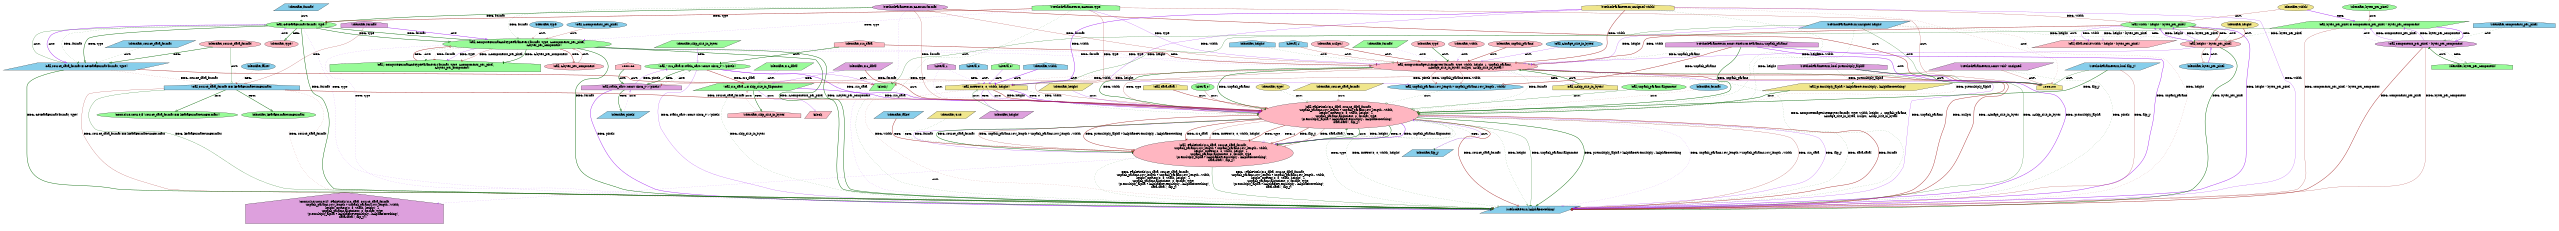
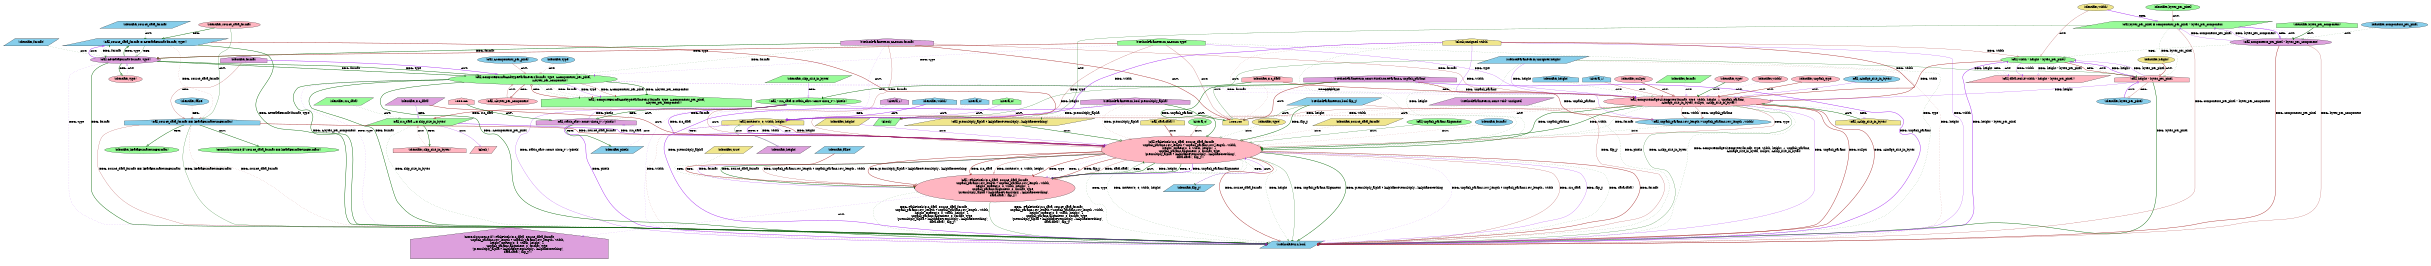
  digraph {
    node [fillcolor=skyblue shape=ellipse style=filled]
    edge [arrowhead=tee color=darkgreen style=bold]
    n1 [fillcolor=lightpink label="(Call,PackPixels(src_data, source_data_format,\n                  unpack_params.row_length ? unpack_params.row_length : width,\n                  height, IntRect(0, 0, width, height), 1,\n                  unpack_params.alignment, 0, format, type,\n                   (premultiply_alpha ? kAlphaDoPremultiply : kAlphaDoNothing),\n                   data.data(), flip_y))"]
    n2 [fillcolor=lightpink label="(Call,!PackPixels(src_data, source_data_format,\n                  unpack_params.row_length ? unpack_params.row_length : width,\n                  height, IntRect(0, 0, width, height), 1,\n                  unpack_params.alignment, 0, format, type,\n                   (premultiply_alpha ? kAlphaDoPremultiply : kAlphaDoNothing),\n                   data.data(), flip_y))"]
-   n3 [label="(MethodReturn,kAlphaDoNothing)" shape=parallelogram]
+   n3 [label="(MethodReturn,bool)" shape=parallelogram]
    n4 [label="(Identifier,flip_y)" shape=parallelogram]
    n5 [fillcolor=plum label="(ControlStructure,if (!PackPixels(src_data, source_data_format,\n                  unpack_params.row_length ? unpack_params.row_length : width,\n                  height, IntRect(0, 0, width, height), 1,\n                  unpack_params.alignment, 0, format, type,\n                   (premultiply_alpha ? kAlphaDoPremultiply : kAlphaDoNothing),\n                   data.data(), flip_y)))" shape=house]
    n6 [fillcolor=palegreen label="(Call,* src_data = static_cast<const uint8_t*>(pixels))"]
    n7 [fillcolor=plum label="(Call,static_cast<const uint8_t*>(pixels))" shape=house]
-   n8 [fillcolor=palegreen label="(Call,src_data += skip_size_in_alignment)" shape=parallelogram]
+   n8 [fillcolor=palegreen label="(Call,src_data += skip_size_in_bytes)" shape=parallelogram]
    n9 [fillcolor=palegreen label="(Block,)" shape=parallelogram]
    n10 [label="(Identifier,pixels)" shape=parallelogram]
    n11 [fillcolor=lightpink label="(Block,)" shape=parallelogram]
    n12 [fillcolor=lightpink label="(Identifier,skip_size_in_bytes)" shape=house]
    n13 [fillcolor=plum label="(MethodParameterIn,const void* unsigned)" shape=parallelogram]
    1000100 [fillcolor=khaki shape=house]
    n15 [label="(Call,source_data_format == kDataFormatNumFormats)" shape=house]
    n16 [fillcolor=palegreen label="(ControlStructure,if (source_data_format == kDataFormatNumFormats))"]
    n17 [fillcolor=palegreen label="(Identifier,kDataFormatNumFormats)"]
    n18 [label="(Call,source_data_format = GetDataFormat(format, type))" shape=parallelogram]
-   n19 [fillcolor=palegreen label="(Call,GetDataFormat(format, type))"]
+   n19 [fillcolor=plum label="(Call,GetDataFormat(format, type))"]
    n20 [fillcolor=palegreen label="(Call,ComputeFormatAndTypeParameters(format, type, &components_per_pixel,\n                                      &bytes_per_component))"]
    n21 [fillcolor=lightpink label="(Identifier,type)"]
    n22 [fillcolor=lightpink label="(Call,ComputeImageSizeInBytes(format, type, width, height, 1, unpack_params,\n                          &image_size_in_bytes, nullptr, &skip_size_in_bytes))"]
    n23 [fillcolor=lightpink label="(Call,&bytes_per_component)"]
    n24 [fillcolor=palegreen label="(Call,!ComputeFormatAndTypeParameters(format, type, &components_per_pixel,\n                                      &bytes_per_component))" shape=house]
-   n25 [fillcolor=plum label="(MethodParameterIn,GLenum format)"]
+   n25 [fillcolor=plum label="(MethodParameterIn,GLenum format)" shape=house]
    n26 [label="(Call,unpack_params.row_length ? unpack_params.row_length : width)"]
    n27 [fillcolor=khaki label="(Call,IntRect(0, 0, width, height))" shape=house]
    n28 [fillcolor=khaki label="(Call,&skip_size_in_bytes)" shape=house]
    n29 [fillcolor=palegreen label="(MethodParameterIn,GLenum type)" shape=house]
    n30 [fillcolor=plum label="(MethodParameterIn,const PixelStoreParams& unpack_params)" shape=house]
    n31 [fillcolor=plum label="(Identifier,height)" shape=parallelogram]
    n32 [fillcolor=palegreen label="(Call,width * height * bytes_per_pixel)"]
-   n33 [fillcolor=lightpink label="(Call,height * bytes_per_pixel)"]
+   n33 [fillcolor=lightpink label="(Call,height * bytes_per_pixel)" shape=house]
    n34 [fillcolor=lightpink label="(Call,data.resize(width * height * bytes_per_pixel))" shape=parallelogram]
    n35 [label="(Identifier,bytes_per_pixel)"]
-   n36 [fillcolor=khaki label="(MethodParameterIn,unsigned width)" shape=house]
+   n36 [fillcolor=khaki label="(Block,unsigned width)" shape=house]
    n37 [label="(MethodParameterIn,unsigned height)" shape=parallelogram]
    n38 [fillcolor=palegreen label="(Call,bytes_per_pixel = components_per_pixel * bytes_per_component)" shape=parallelogram]
    n39 [fillcolor=plum label="(Call,components_per_pixel * bytes_per_component)"]
    n40 [fillcolor=palegreen label="(Identifier,bytes_per_component)" shape=house]
    n41 [fillcolor=plum label="(MethodParameterIn,bool premultiply_alpha)" shape=house]
    n42 [fillcolor=khaki label="(Call,premultiply_alpha ? kAlphaDoPremultiply : kAlphaDoNothing)" shape=parallelogram]
    n43 [label="(MethodParameterIn,bool flip_y)" shape=parallelogram]
-   n44 [label="(Identifier,components_per_pixel)" shape=house]
+   n44 [label="(Identifier,components_per_pixel)"]
    n45 [fillcolor=plum label="(Identifier,src_data)" shape=parallelogram]
    n46 [label="(Identifier,height)" shape=house]
    n47 [label="(Identifier,type)"]
    n48 [fillcolor=palegreen label="(Identifier,src_data)" shape=parallelogram]
    n49 [label="(Literal,1)" shape=house]
    n50 [fillcolor=lightpink label="(Identifier,nullptr)"]
    n51 [fillcolor=plum label="(Identifier,format)" shape=house]
    n52 [label="(Literal,0)" shape=house]
    n53 [label="(Identifier,source_data_format)" shape=parallelogram]
    n54 [fillcolor=khaki label="(Identifier,height)" shape=parallelogram]
    n55 [fillcolor=palegreen label="(Literal,0)" shape=house]
    n56 [label="(Call,&components_per_pixel)"]
    n57 [fillcolor=palegreen label="(Identifier,skip_size_in_bytes)" shape=parallelogram]
    n58 [fillcolor=plum label="(Literal,1)" shape=house]
    n59 [fillcolor=palegreen label="(Identifier,bytes_per_pixel)"]
    n60 [fillcolor=lightpink label="(Identifier,source_data_format)"]
    n61 [fillcolor=palegreen label="(Identifier,format)" shape=parallelogram]
    n62 [label="(Identifier,false)"]
    n63 [fillcolor=khaki label="(Identifier,width)"]
    n64 [fillcolor=khaki label="(Call,data.data())" shape=house]
    n65 [fillcolor=lightpink label="(Identifier,type)"]
    n66 [fillcolor=khaki label="(Identifier,height)"]
    n67 [fillcolor=lightpink label="(Identifier,width)"]
-   n68 [fillcolor=lightpink label="(Identifier,unpack_params)"]
+   n68 [fillcolor=lightpink label="(Identifier,unpack_type)"]
    n69 [fillcolor=palegreen label="(Literal,0)"]
    n70 [fillcolor=lightpink label="(Identifier,src_data)" shape=house]
    n71 [fillcolor=khaki label="(Identifier,type)"]
    n72 [label="(Identifier,width)" shape=house]
    n73 [fillcolor=khaki label="(Identifier,true)" shape=parallelogram]
    n74 [fillcolor=khaki label="(Identifier,source_data_format)" shape=parallelogram]
    n75 [label="(Call,&image_size_in_bytes)"]
    n76 [label="(Identifier,false)" shape=parallelogram]
    n77 [fillcolor=palegreen label="(Call,unpack_params.alignment)"]
    n78 [label="(Identifier,format)"]
    n79 [label="(Identifier,format)" shape=parallelogram]
    1000166 [fillcolor=lightpink shape=house]
    n1 -> n2 [label="AST: "]
    n1 -> n2 [arrowhead=odot color=brown label="DDG: height" style=dotted]
    n1 -> n2 [arrowhead=odot label="DDG: 0"]
    n1 -> n2 [arrowhead=odot color=purple label="DDG: unpack_params.alignment"]
    n1 -> n2 [color=purple label="DDG: format" style=solid]
    n1 -> n2 [label="DDG: source_data_format"]
    n1 -> n2 [color=brown label="DDG: unpack_params.row_length ? unpack_params.row_length : width" style=solid]
    n1 -> n2 [arrowhead=odot color=brown label="DDG: premultiply_alpha ? kAlphaDoPremultiply : kAlphaDoNothing"]
    n1 -> n2 [color=brown label="DDG: src_data"]
    n1 -> n2 [arrowhead=onormal color=brown label="DDG: IntRect(0, 0, width, height)" style=solid]
    n1 -> n2 [color=brown label="DDG: type"]
    n1 -> n2 [arrowhead=onormal color=purple label="DDG: 1" style=dotted]
    n1 -> n2 [arrowhead=odot color=brown label="DDG: flip_y"]
    n1 -> n2 [arrowhead=onormal color=brown label="DDG: data.data()" style=solid]
    n1 -> n3 [arrowhead=onormal label="DDG: type" style=dotted]
    n1 -> n3 [arrowhead=odot label="DDG: IntRect(0, 0, width, height)" style=dotted]
    n1 -> n3 [arrowhead=odot color=brown label="DDG: source_data_format"]
    n1 -> n3 [arrowhead=onormal label="DDG: height" style=dotted]
    n1 -> n3 [label="DDG: unpack_params.alignment" style=solid]
    n1 -> n3 [arrowhead=onormal label="DDG: premultiply_alpha ? kAlphaDoPremultiply : kAlphaDoNothing"]
    n1 -> n3 [arrowhead=odot color=purple label="DDG: unpack_params.row_length ? unpack_params.row_length : width" style=dotted]
    n1 -> n3 [arrowhead=onormal color=brown label="DDG: src_data" style=solid]
    n1 -> n3 [color=purple label="DDG: flip_y" style=solid]
    n1 -> n3 [arrowhead=onormal label="DDG: data.data()" style=dotted]
    n1 -> n3 [color=brown label="DDG: format"]
    n1 -> n4 [label="CFG: " style=dotted]
    n2 -> n1 [label="CFG: " style=solid]
    n2 -> n3 [label="DDG: PackPixels(src_data, source_data_format,\n                  unpack_params.row_length ? unpack_params.row_length : width,\n                  height, IntRect(0, 0, width, height), 1,\n                  unpack_params.alignment, 0, format, type,\n                   (premultiply_alpha ? kAlphaDoPremultiply : kAlphaDoNothing),\n                   data.data(), flip_y)" style=dotted]
    n2 -> n3 [label="DDG: !PackPixels(src_data, source_data_format,\n                  unpack_params.row_length ? unpack_params.row_length : width,\n                  height, IntRect(0, 0, width, height), 1,\n                  unpack_params.alignment, 0, format, type,\n                   (premultiply_alpha ? kAlphaDoPremultiply : kAlphaDoNothing),\n                   data.data(), flip_y)" style=solid]
    n2 -> n5 [arrowhead=onormal color=purple label="AST: " style=dotted]
    n4 -> n1 [color=purple label="AST: " style=solid]
    n6 -> n1 [arrowhead=odot color=purple label="DDG: src_data"]
    n6 -> n3 [arrowhead=odot color=purple label="DDG: static_cast<const uint8_t*>(pixels)" style=solid]
    n6 -> n7 [arrowhead=onormal label="CFG: "]
    n6 -> n8 [arrowhead=onormal color=brown label="DDG: src_data"]
    n6 -> n9 [arrowhead=onormal color=purple label="AST: " style=solid]
    n7 -> n3 [color=purple label="DDG: pixels"]
    n7 -> n6 [arrowhead=onormal label="AST: " style=dotted]
    n7 -> n6 [color=purple label="DDG: pixels" style=solid]
    n7 -> n10 [arrowhead=onormal label="CFG: "]
    n8 -> n1 [color=purple label="DDG: src_data"]
    n8 -> n3 [label="DDG: skip_size_in_bytes" style=dotted]
    n8 -> n11 [arrowhead=odot color=purple label="AST: " style=solid]
    n8 -> n12 [arrowhead=onormal label="CFG: "]
    n10 -> n7 [arrowhead=onormal color=purple label="AST: " style=dotted]
    n12 -> n8 [arrowhead=onormal color=brown label="AST: " style=dotted]
    n13 -> n3 [arrowhead=onormal label="DDG: pixels" style=dotted]
-   n13 -> n7 [color=brown label="DDG: pixels" style=solid]
-   n13 -> 1000100 [arrowhead=onormal color=brown label="AST: " style=solid]
+   n13 -> 1000100 [arrowhead=onormal color=brown label="AST: " style=dotted]
    n15 -> n1 [color=brown label="DDG: source_data_format"]
    n15 -> n3 [color=brown label="DDG: source_data_format == kDataFormatNumFormats" style=solid]
    n15 -> n3 [label="DDG: kDataFormatNumFormats" style=solid]
    n15 -> n3 [color=brown label="DDG: source_data_format" style=dotted]
    n15 -> n16 [arrowhead=onormal label="AST: "]
    n15 -> n17 [arrowhead=onormal label="CFG: "]
    n18 -> n3 [arrowhead=odot label="DDG: GetDataFormat(format, type)"]
    n18 -> n9 [arrowhead=onormal color=brown label="AST: "]
    n18 -> n15 [arrowhead=onormal color=brown label="DDG: source_data_format" style=dotted]
-   n18 -> n19 [arrowhead=onormal label="AST: " style=solid]
+   n18 -> n19 [arrowhead=onormal label="CFG: " style=solid]
    n19 -> n3 [label="DDG: format"]
    n19 -> n3 [color=purple label="DDG: type" style=dotted]
    n19 -> n18 [arrowhead=onormal color=purple label="AST: "]
    n19 -> n18 [label="DDG: format" style=dotted]
    n19 -> n18 [arrowhead=onormal label="DDG: type"]
    n19 -> n20 [arrowhead=odot label="DDG: format"]
    n19 -> n20 [arrowhead=onormal label="DDG: type"]
    n19 -> n21 [arrowhead=onormal label="CFG: "]
    n20 -> n3 [arrowhead=onormal label="DDG: &components_per_pixel"]
    n20 -> n3 [arrowhead=onormal label="DDG: &bytes_per_component"]
    n20 -> n3 [arrowhead=onormal color=purple label="DDG: type" style=dotted]
    n20 -> n3 [label="DDG: format"]
    n20 -> n22 [color=purple label="DDG: format" style=dotted]
    n20 -> n22 [color=purple label="DDG: type" style=dotted]
    n20 -> n23 [arrowhead=odot color=brown label="CFG: "]
    n20 -> n24 [label="AST: " style=dotted]
    n20 -> n24 [color=brown label="DDG: format" style=dotted]
    n20 -> n24 [color=purple label="DDG: type" style=solid]
    n20 -> n24 [color=brown label="DDG: &components_per_pixel" style=solid]
    n20 -> n24 [label="DDG: &bytes_per_component"]
    n21 -> n19 [arrowhead=onormal color=purple label="AST: " style=dotted]
    n22 -> n1 [label="DDG: unpack_params"]
    n22 -> n1 [label="DDG: width"]
    n22 -> n1 [arrowhead=odot label="DDG: format" style=dotted]
    n22 -> n1 [color=brown label="DDG: type" style=solid]
    n22 -> n3 [arrowhead=odot color=brown label="DDG: nullptr"]
    n22 -> n3 [arrowhead=odot color=brown label="DDG: &image_size_in_bytes"]
    n22 -> n3 [arrowhead=odot label="DDG: &skip_size_in_bytes" style=solid]
    n22 -> n3 [arrowhead=onormal label="DDG: ComputeImageSizeInBytes(format, type, width, height, 1, unpack_params,\n                          &image_size_in_bytes, nullptr, &skip_size_in_bytes)" style=dotted]
    n22 -> n3 [arrowhead=odot color=purple label="DDG: unpack_params" style=solid]
    n22 -> n9 [color=brown label="AST: " style=dotted]
    n22 -> n26 [color=brown label="DDG: unpack_params" style=solid]
    n22 -> n26 [arrowhead=odot color=brown label="DDG: width" style=solid]
    n22 -> n27 [arrowhead=odot color=brown label="DDG: width" style=dotted]
    n22 -> n27 [color=brown label="DDG: height" style=solid]
    n22 -> n28 [arrowhead=odot color=purple label="CFG: " style=dotted]
    n23 -> n20 [arrowhead=onormal color=brown label="AST: " style=solid]
    n24 -> n20 [arrowhead=odot color=brown label="CFG: "]
    n25 -> n1 [color=brown label="DDG: format" style=solid]
    n25 -> n3 [color=purple label="DDG: format" style=dotted]
    n25 -> 1000100 [arrowhead=onormal color=brown label="AST: "]
    n25 -> n19 [label="DDG: format"]
    n25 -> n20 [arrowhead=odot label="DDG: format" style=dotted]
    n25 -> n22 [color=brown label="DDG: format" style=solid]
    n26 -> n1 [arrowhead=odot label="AST: " style=dotted]
    n27 -> n1 [arrowhead=onormal color=purple label="AST: " style=solid]
    n27 -> n1 [arrowhead=odot color=brown label="DDG: height"]
    n27 -> n1 [color=purple label="DDG: 0"]
    n27 -> n1 [label="DDG: width" style=dotted]
    n27 -> n3 [color=brown label="DDG: width" style=dotted]
    n27 -> n31 [arrowhead=odot color=purple label="CFG: " style=solid]
    n28 -> n22 [arrowhead=onormal label="AST: "]
    n29 -> n1 [arrowhead=odot color=brown label="DDG: type" style=solid]
    n29 -> n3 [label="DDG: type" style=dotted]
    n29 -> 1000100 [color=brown label="AST: " style=solid]
    n29 -> n19 [arrowhead=odot color=brown label="DDG: type"]
    n29 -> n20 [color=purple label="DDG: type" style=dotted]
    n29 -> n22 [arrowhead=onormal color=purple label="DDG: type" style=solid]
    n30 -> n1 [arrowhead=odot label="DDG: unpack_params"]
    n30 -> n3 [arrowhead=odot color=purple label="DDG: unpack_params"]
-   n30 -> 1000100 [arrowhead=odot color=purple label="AST: "]
+   n30 -> 1000100 [arrowhead=odot color=brown label="AST: "]
    n30 -> n22 [arrowhead=odot label="DDG: unpack_params" style=dotted]
    n30 -> n26 [arrowhead=odot color=brown label="DDG: unpack_params"]
    n31 -> n27 [arrowhead=odot label="AST: " style=solid]
    n32 -> n3 [color=purple label="DDG: height * bytes_per_pixel"]
    n32 -> n22 [arrowhead=onormal color=brown label="DDG: width"]
    n32 -> n33 [arrowhead=onormal color=brown label="CFG: "]
    n32 -> n34 [color=purple label="AST: " style=dotted]
    n32 -> n34 [color=purple label="DDG: width" style=solid]
    n32 -> n34 [arrowhead=odot color=purple label="DDG: height * bytes_per_pixel" style=dotted]
    n33 -> n3 [arrowhead=onormal label="DDG: bytes_per_pixel"]
    n33 -> n22 [arrowhead=onormal color=purple label="DDG: height" style=solid]
    n33 -> n32 [arrowhead=onormal label="AST: " style=dotted]
    n33 -> n32 [arrowhead=odot color=purple label="DDG: height"]
    n33 -> n32 [color=purple label="DDG: bytes_per_pixel" style=solid]
    n33 -> n35 [arrowhead=odot color=brown label="CFG: " style=solid]
    n34 -> n32 [color=purple label="CFG: " style=dotted]
    n35 -> n33 [arrowhead=odot color=purple label="AST: "]
    n36 -> n1 [arrowhead=odot label="DDG: width" style=dotted]
    n36 -> n3 [color=purple label="DDG: width" style=solid]
    n36 -> 1000100 [arrowhead=odot color=brown label="AST: " style=dotted]
    n36 -> n22 [arrowhead=odot color=brown label="DDG: width"]
    n36 -> n26 [arrowhead=onormal color=purple label="DDG: width" style=solid]
    n36 -> n27 [arrowhead=onormal color=purple label="DDG: width"]
    n36 -> n32 [arrowhead=onormal color=brown label="DDG: width" style=solid]
    n37 -> n1 [arrowhead=odot label="DDG: height" style=dotted]
    n37 -> n3 [color=brown label="DDG: height" style=dotted]
    n37 -> 1000100 [arrowhead=odot label="AST: " style=solid]
    n37 -> n22 [color=purple label="DDG: height" style=solid]
-   n37 -> n27 [arrowhead=onormal label="DDG: height" style=solid]
-   n37 -> n33 [label="DDG: height" style=dotted]
+   n30 -> n27 [arrowhead=onormal label="DDG: height" style=solid]
+   n37 -> n33 [label="DDG: height" style=solid]
    n38 -> n3 [arrowhead=odot color=brown label="DDG: components_per_pixel * bytes_per_component" style=solid]
    n38 -> n9 [label="AST: " style=solid]
    n38 -> n33 [arrowhead=odot label="DDG: bytes_per_pixel" style=dotted]
    n38 -> n39 [arrowhead=onormal color=purple label="CFG: "]
    n39 -> n3 [arrowhead=odot color=brown label="DDG: components_per_pixel"]
    n39 -> n3 [color=brown label="DDG: bytes_per_component" style=solid]
    n39 -> n38 [arrowhead=odot color=purple label="AST: " style=dotted]
    n39 -> n38 [color=purple label="DDG: components_per_pixel" style=solid]
    n39 -> n38 [color=purple label="DDG: bytes_per_component" style=solid]
-   n39 -> n40 [arrowhead=onormal label="CFG: " style=dotted]
+   n39 -> n32 [arrowhead=onormal label="CFG: " style=dotted]
    n40 -> n39 [label="AST: "]
    n41 -> n1 [arrowhead=odot color=brown label="DDG: premultiply_alpha" style=dotted]
    n41 -> n3 [arrowhead=odot color=purple label="DDG: premultiply_alpha"]
    n41 -> 1000100 [arrowhead=onormal label="AST: "]
    n41 -> n42 [label="DDG: premultiply_alpha" style=dotted]
    n42 -> n1 [arrowhead=odot label="AST: "]
    n43 -> n1 [arrowhead=odot label="DDG: flip_y"]
    n43 -> n3 [color=brown label="DDG: flip_y" style=solid]
    n43 -> 1000100 [arrowhead=odot label="AST: " style=solid]
    n44 -> n39 [arrowhead=onormal label="AST: " style=dotted]
    n45 -> n1 [arrowhead=onormal color=brown label="AST: "]
    n45 -> n8 [arrowhead=onormal color=purple label="CFG: " style=solid]
    n46 -> n22 [arrowhead=odot label="AST: " style=dotted]
    n47 -> n20 [arrowhead=odot color=brown label="AST: " style=dotted]
    n48 -> n8 [arrowhead=odot label="AST: " style=dotted]
    n49 -> n22 [color=brown label="AST: " style=solid]
    n50 -> n22 [arrowhead=onormal color=brown label="AST: "]
    n51 -> n15 [arrowhead=onormal color=brown label="CFG: " style=solid]
    n51 -> n20 [arrowhead=onormal color=purple label="AST: "]
    n52 -> n27 [color=purple label="AST: " style=dotted]
    n53 -> n18 [label="AST: " style=dotted]
    n54 -> n1 [arrowhead=onormal color=purple label="AST: " style=solid]
    n55 -> n27 [color=purple label="AST: " style=solid]
    n56 -> n20 [arrowhead=onormal color=brown label="AST: " style=solid]
    n57 -> n6 [arrowhead=onormal color=purple label="CFG: " style=solid]
    n58 -> n1 [color=purple label="AST: " style=dotted]
    n58 -> n27 [arrowhead=odot color=purple label="CFG: " style=dotted]
    n59 -> n38 [arrowhead=odot color=brown label="AST: " style=solid]
    n60 -> n15 [arrowhead=odot label="AST: " style=solid]
    n60 -> n18 [arrowhead=onormal label="CFG: "]
    n61 -> n22 [arrowhead=odot color=purple label="AST: " style=dotted]
    n62 -> n15 [color=brown label="CFG: " style=dotted]
    n63 -> n32 [arrowhead=odot color=brown label="AST: " style=solid]
    n63 -> n38 [arrowhead=odot color=purple label="CFG: "]
    n64 -> n1 [arrowhead=onormal color=brown label="AST: "]
    n65 -> n22 [label="AST: "]
    n66 -> n33 [arrowhead=odot color=brown label="AST: "]
    n67 -> n22 [arrowhead=onormal color=purple label="AST: " style=dotted]
    n68 -> n22 [color=brown label="AST: "]
    n69 -> n1 [arrowhead=odot color=brown label="AST: " style=solid]
    n70 -> n6 [label="AST: "]
    n70 -> n22 [arrowhead=onormal color=brown label="CFG: "]
    n71 -> n1 [arrowhead=odot label="AST: " style=dotted]
    n72 -> n27 [color=purple label="AST: "]
    n73 -> n2 [arrowhead=onormal label="CFG: " style=dotted]
    n74 -> n1 [arrowhead=odot color=brown label="AST: " style=dotted]
    n75 -> n22 [arrowhead=odot color=purple label="AST: " style=solid]
    n76 -> n2 [arrowhead=onormal color=brown label="CFG: "]
    n77 -> n1 [arrowhead=onormal label="AST: " style=solid]
    n78 -> n1 [arrowhead=onormal color=brown label="AST: " style=dotted]
    n79 -> n19 [label="AST: " style=dotted]
    1000166 -> n7 [arrowhead=onormal label="AST: "]
  }
